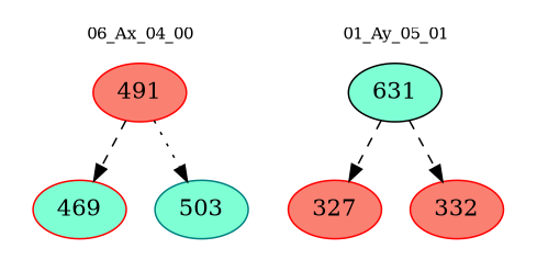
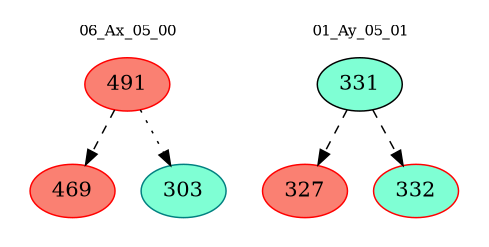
  digraph {
    node [color=red fillcolor=salmon style=filled]
    edge [color=black style=dashed]
    n1 [label=491]
-   n2 [fillcolor=aquamarine label=469]
-   n3 [color=teal fillcolor=aquamarine label=503]
-   n4 [color=black fillcolor=aquamarine label=631]
+   n2 [label=469]
+   n3 [color=teal fillcolor=aquamarine label=303]
+   n4 [color=black fillcolor=aquamarine label=331]
    n5 [label=327]
-   n6 [label=332]
+   n6 [fillcolor=aquamarine label=332]
    subgraph cluster_1 {
      color=white
      fontsize=10
-     label="06_Ax_04_00"
+     label="06_Ax_05_00"
      n1
      n2
      n3
    }
    subgraph cluster_2 {
      color=white
      fontsize=10
      label="01_Ay_05_01"
      n4
      n5
      n6
    }
    n1 -> n2
    n1 -> n3 [style=dotted]
    n4 -> n5
    n4 -> n6
  }
